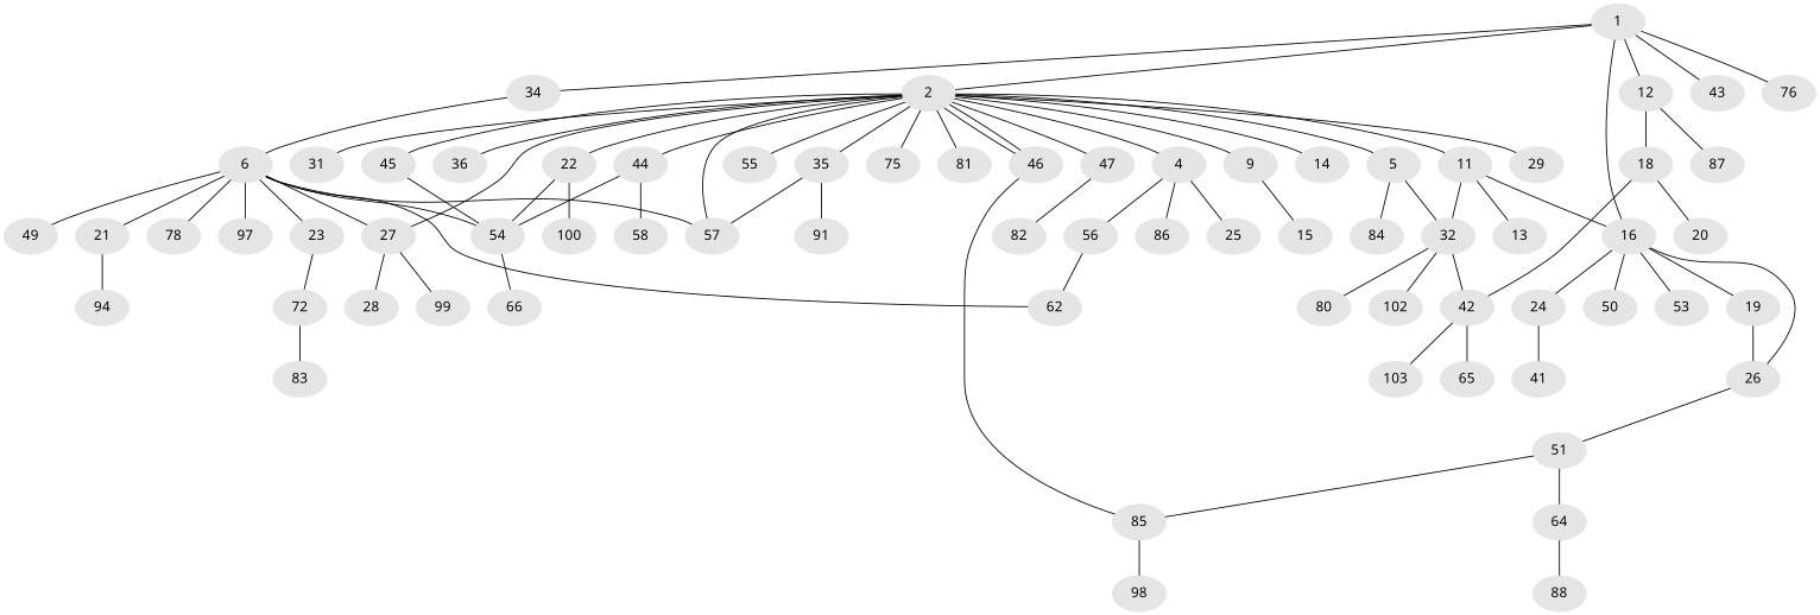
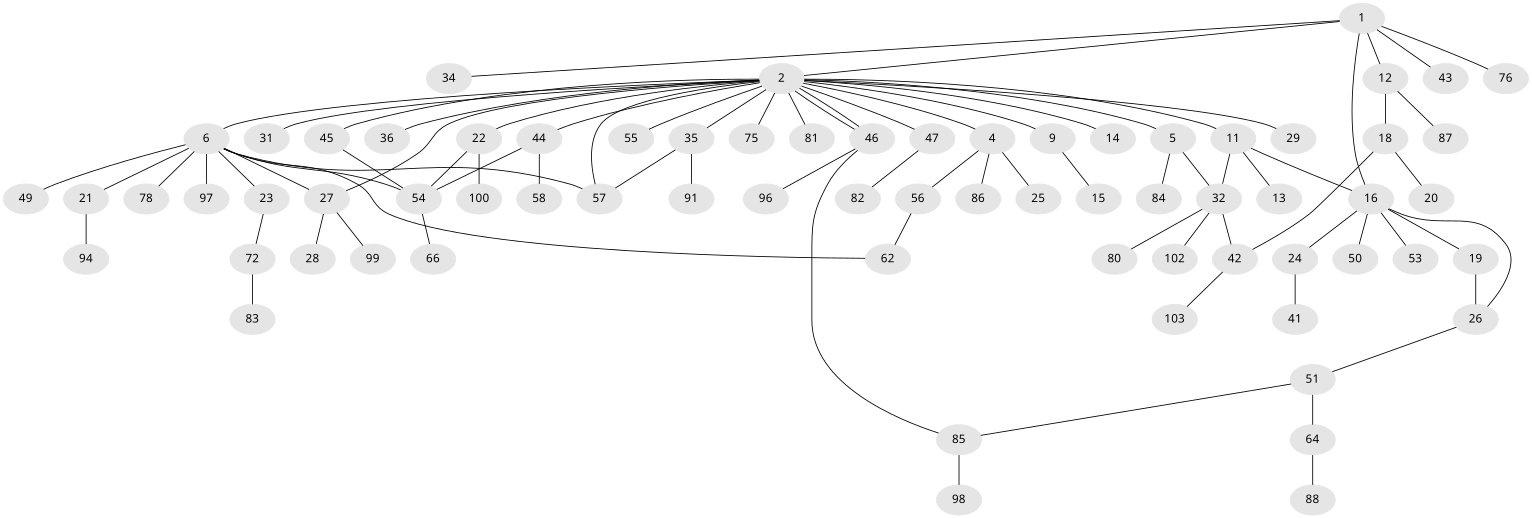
  graph {
    fontname="Noto Sans"
    node [color=gray90 fontname="Noto Sans" style=filled]
    edge [fontname="Noto Sans"]
    1 [super="+7"]
    2 [super="+48+3"]
    12
    16 [super="+40+39"]
    34
    43
    76
    4 [super="+10+77"]
    5 [super="+79"]
    6 [super="+33+17"]
    9
    11 [super="+38"]
    14
    22 [super="+70"]
    27
    29 [super="+30"]
    31
    35
    36
    44 [super="+52"]
    45
    46
    47
    55
    57 [super="+89+90"]
    75
    81
    18
    87
    19
    24
    26 [super="+74"]
    50
    53
    25 [super="+37"]
    56
    86 [super="+92"]
    32 [super="+69+71+67+93"]
    84
    21
    23
    49
    54
    62 [super="+104"]
    78
    97
    15
    13
    100
    28
    99
    91
    58
    85
+   96
    82
    42 [super="+59"]
    80
    102
    94
    72
    66
    20
    41
    51
-   65 [super="+101"]
    103
    83
    64
    98
    88
    1 -- 2
    1 -- 12
    1 -- 16
    1 -- 34
    1 -- 43
    1 -- 76
    2 -- 4
    2 -- 5
-   34 -- 6
+   2 -- 6
    2 -- 9
    2 -- 11
    2 -- 14
    2 -- 22
    2 -- 27
    2 -- 29
    2 -- 31
    2 -- 35
    2 -- 36
    2 -- 44
    2 -- 45
    2 -- 46
    2 -- 46
    2 -- 47
    2 -- 55
    2 -- 57
    2 -- 75
    2 -- 81
    12 -- 18
    12 -- 87
    16 -- 19
    16 -- 24
    16 -- 26
    16 -- 50
    16 -- 53
    4 -- 25
    4 -- 56
    4 -- 86
    5 -- 32
    5 -- 84
    6 -- 27
    6 -- 57
    6 -- 21
    6 -- 23
    6 -- 49
    6 -- 54
    6 -- 62
    6 -- 78
    6 -- 97
    9 -- 15
    11 -- 16
    11 -- 32
    11 -- 13
    22 -- 54
    22 -- 100
    27 -- 28
    27 -- 99
    35 -- 57
    35 -- 91
    44 -- 54
    44 -- 58
    45 -- 54
    46 -- 85
+   46 -- 96
    47 -- 82
    18 -- 42
    18 -- 20
    19 -- 26
    24 -- 41
    26 -- 51
    56 -- 62
    32 -- 42
    32 -- 80
    32 -- 102
    21 -- 94
    23 -- 72
    54 -- 66
    85 -- 98
-   42 -- 65
    42 -- 103
    72 -- 83
    51 -- 85
    51 -- 64
    64 -- 88
  }
